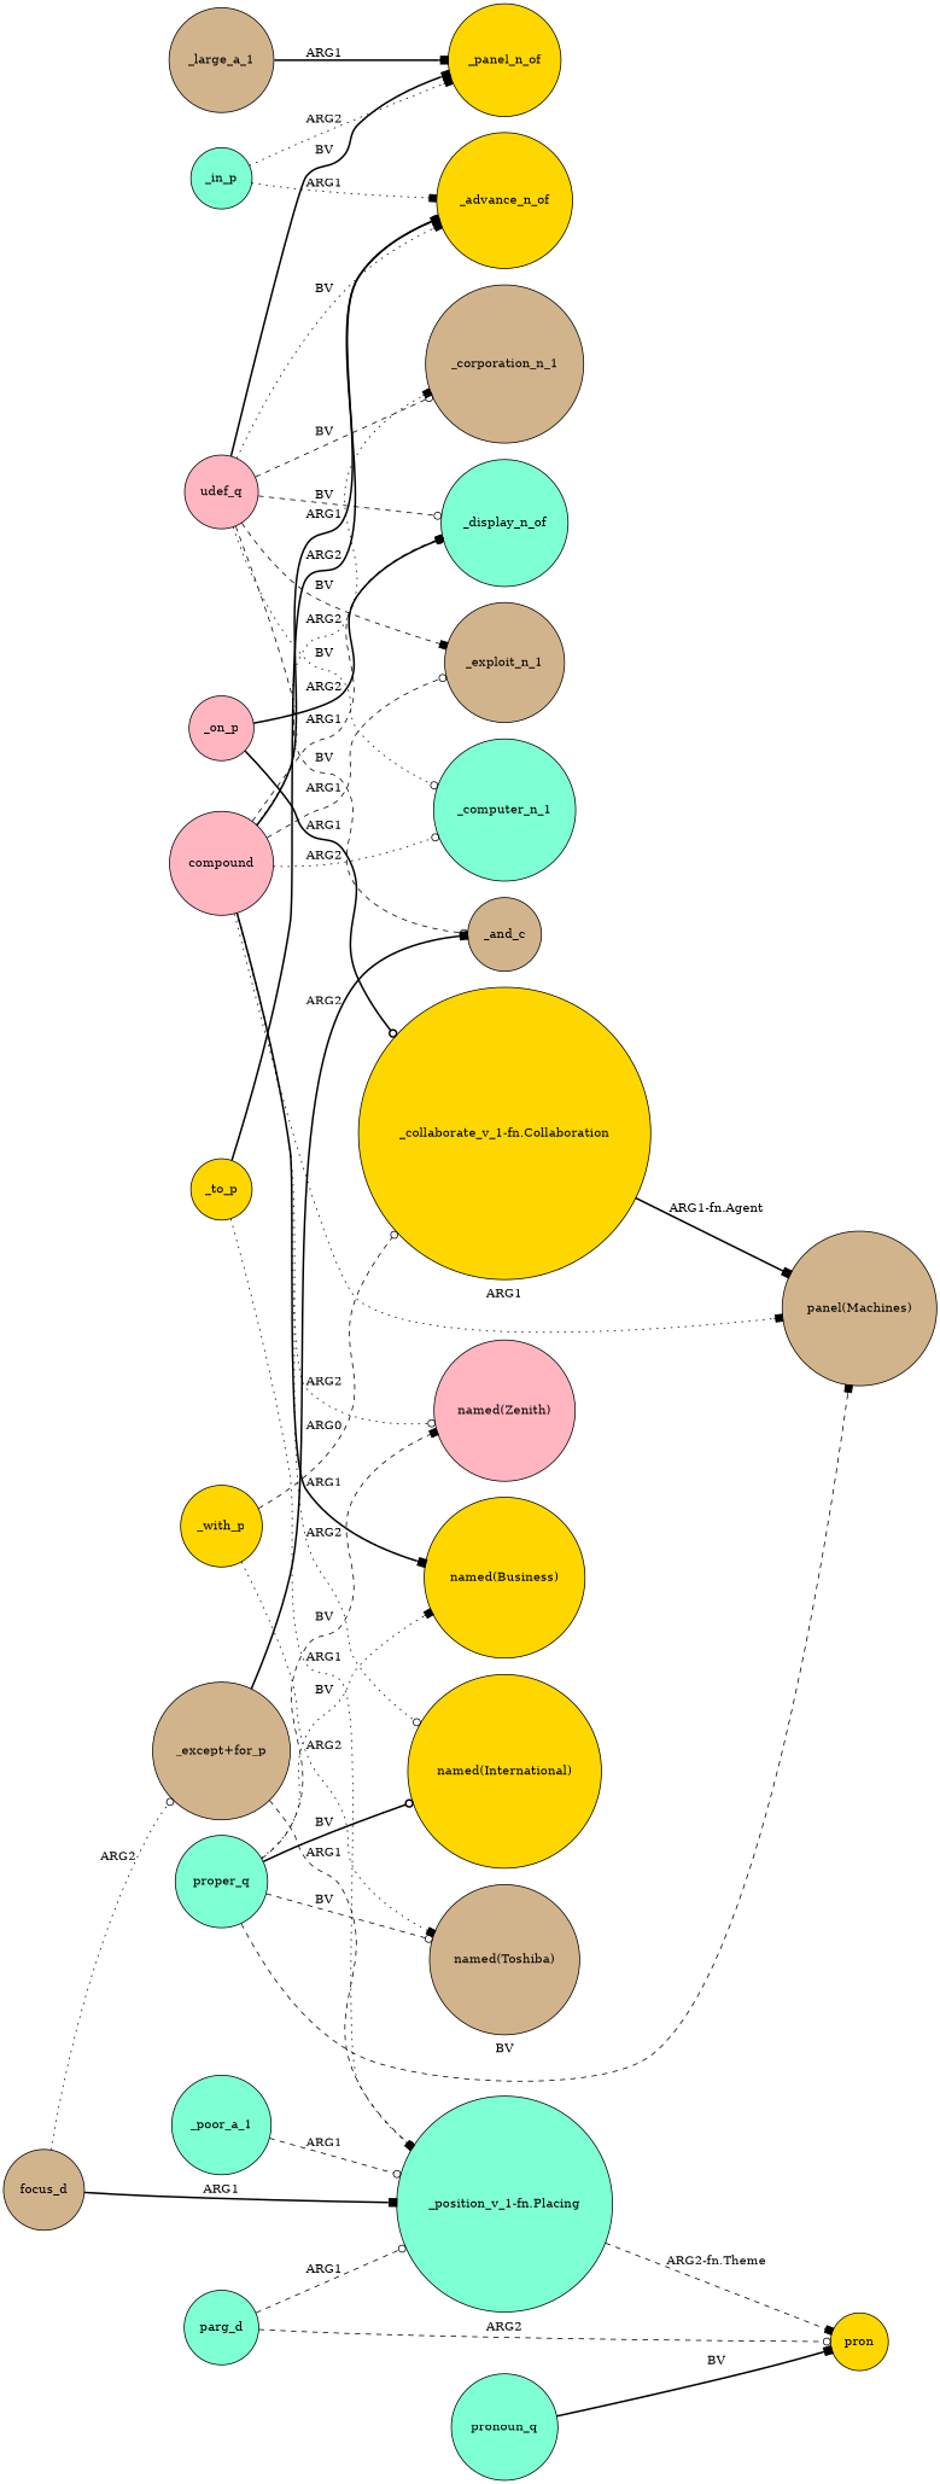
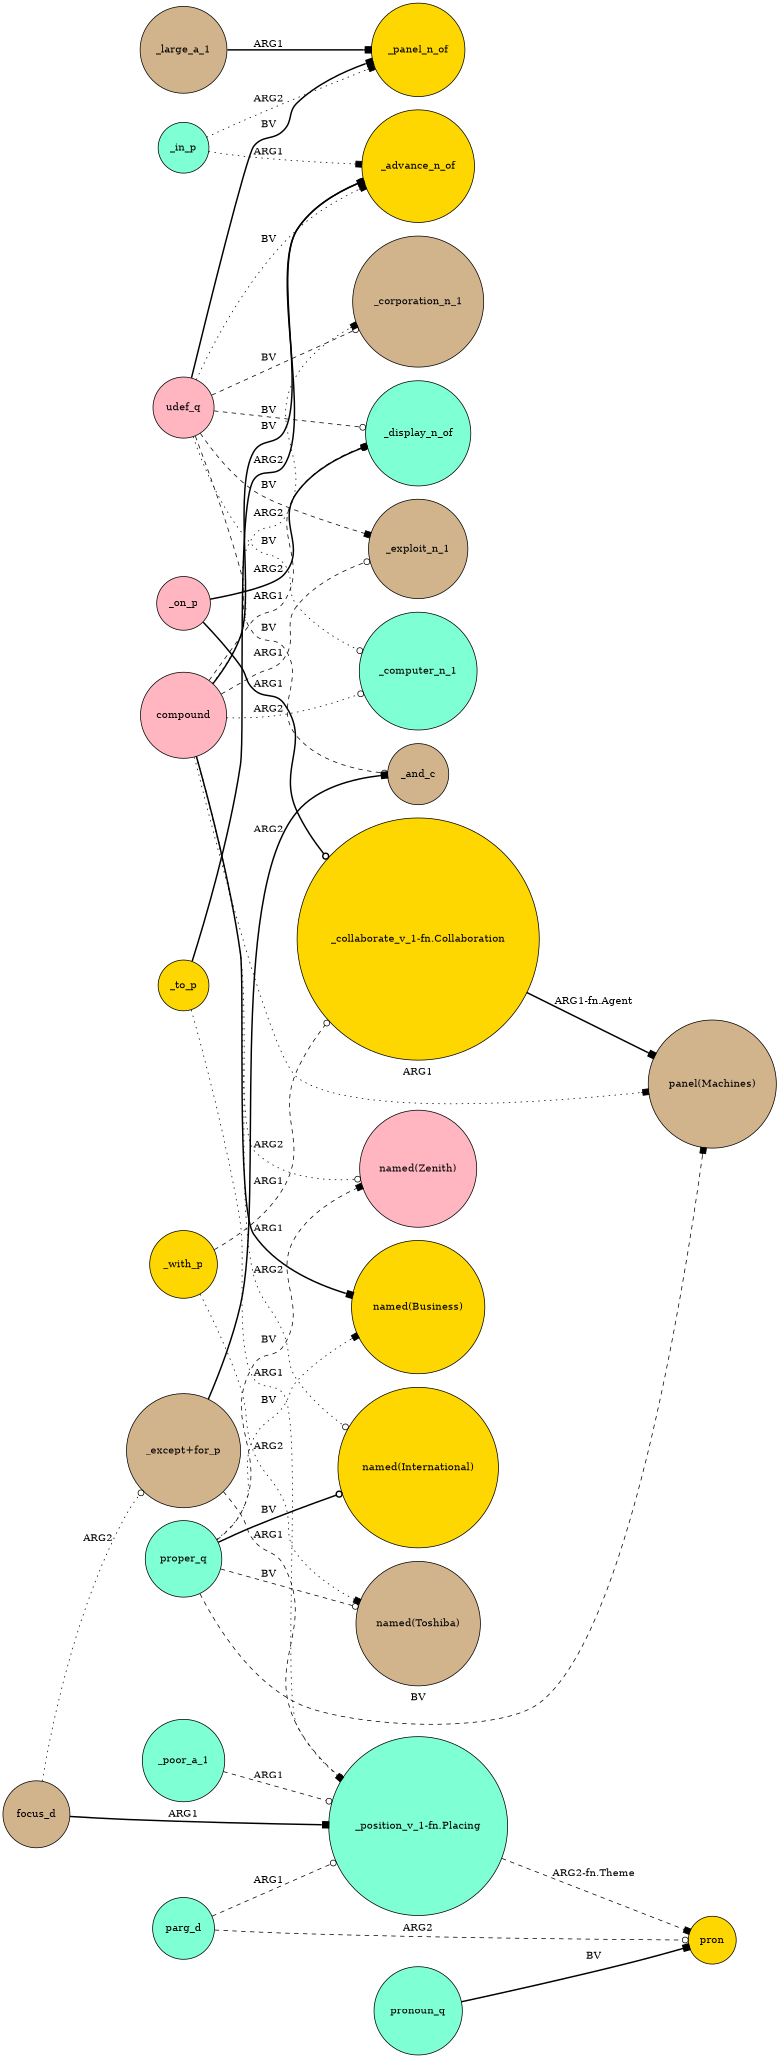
  digraph {
    rankdir=LR
    node [fillcolor=gold shape=circle style=filled]
    edge [arrowhead=box style=dashed]
    _advance_n_of
    _in_p [fillcolor=aquamarine]
    _panel_n_of
    _on_p [fillcolor=lightpink]
    "_collaborate_v_1-fn.Collaboration"
    _display_n_of [fillcolor=aquamarine]
    n7 [fillcolor=tan label="panel(Machines)"]
    pron
    "_position_v_1-fn.Placing" [fillcolor=aquamarine]
    _to_p
    udef_q [fillcolor=lightpink]
    _exploit_n_1 [fillcolor=tan]
    _and_c [fillcolor=tan]
    _corporation_n_1 [fillcolor=tan]
    _computer_n_1 [fillcolor=aquamarine]
    "_except+for_p" [fillcolor=tan]
    proper_q [fillcolor=aquamarine]
    "named(Business)"
    "named(Zenith)" [fillcolor=lightpink]
    "named(Toshiba)" [fillcolor=tan]
    "named(International)"
    compound [fillcolor=lightpink]
    focus_d [fillcolor=tan]
    _large_a_1 [fillcolor=tan]
    parg_d [fillcolor=aquamarine]
    _with_p
    pronoun_q [fillcolor=aquamarine]
    _poor_a_1 [fillcolor=aquamarine]
    _in_p -> _advance_n_of [label=ARG1 style=dotted]
    _in_p -> _panel_n_of [label=ARG2 style=dotted]
    _on_p -> "_collaborate_v_1-fn.Collaboration" [arrowhead=odot label=ARG1 style=bold]
    _on_p -> _display_n_of [arrowhead=odot label=ARG2 style=bold]
    "_collaborate_v_1-fn.Collaboration" -> n7 [label="ARG1-fn.Agent" style=bold]
    "_position_v_1-fn.Placing" -> pron [label="ARG2-fn.Theme"]
    _to_p -> _advance_n_of [arrowhead=odot label=ARG2 style=bold]
    _to_p -> "_position_v_1-fn.Placing" [label=ARG1 style=dotted]
    udef_q -> _advance_n_of [label=BV style=dotted]
    udef_q -> _panel_n_of [label=BV style=bold]
    udef_q -> _display_n_of [arrowhead=odot label=BV]
    udef_q -> _exploit_n_1 [label=BV]
    udef_q -> _and_c [arrowhead=odot label=BV]
    udef_q -> _corporation_n_1 [arrowhead=odot label=BV]
    udef_q -> _computer_n_1 [arrowhead=odot label=BV style=dotted]
    "_except+for_p" -> "_position_v_1-fn.Placing" [arrowhead=odot label=ARG1]
    "_except+for_p" -> _and_c [label=ARG2 style=bold]
    proper_q -> n7 [label=BV]
    proper_q -> "named(Business)" [label=BV style=dotted]
    proper_q -> "named(Zenith)" [label=BV]
    proper_q -> "named(Toshiba)" [arrowhead=odot label=BV]
    proper_q -> "named(International)" [arrowhead=odot label=BV style=bold]
-   compound -> _advance_n_of [label=ARG1 style=bold]
+   compound -> _advance_n_of [label=BV style=bold]
    compound -> _display_n_of [label=ARG1]
    compound -> n7 [label=ARG1 style=dotted]
    compound -> _exploit_n_1 [arrowhead=odot label=ARG1]
    compound -> _corporation_n_1 [label=ARG2 style=dotted]
    compound -> _computer_n_1 [arrowhead=odot label=ARG2 style=dotted]
    compound -> "named(Business)" [label=ARG1 style=bold]
    compound -> "named(Zenith)" [arrowhead=odot label=ARG2 style=dotted]
    compound -> "named(International)" [arrowhead=odot label=ARG2 style=dotted]
    focus_d -> "_position_v_1-fn.Placing" [label=ARG1 style=bold]
    focus_d -> "_except+for_p" [arrowhead=odot label=ARG2 style=dotted]
    _large_a_1 -> _panel_n_of [label=ARG1 style=bold]
    parg_d -> pron [arrowhead=odot label=ARG2]
    parg_d -> "_position_v_1-fn.Placing" [arrowhead=odot label=ARG1]
-   _with_p -> "_collaborate_v_1-fn.Collaboration" [arrowhead=odot label=ARG0]
+   _with_p -> "_collaborate_v_1-fn.Collaboration" [arrowhead=odot label=ARG1]
    _with_p -> "named(Toshiba)" [label=ARG2 style=dotted]
    pronoun_q -> pron [label=BV style=bold]
    _poor_a_1 -> "_position_v_1-fn.Placing" [arrowhead=odot label=ARG1]
  }
